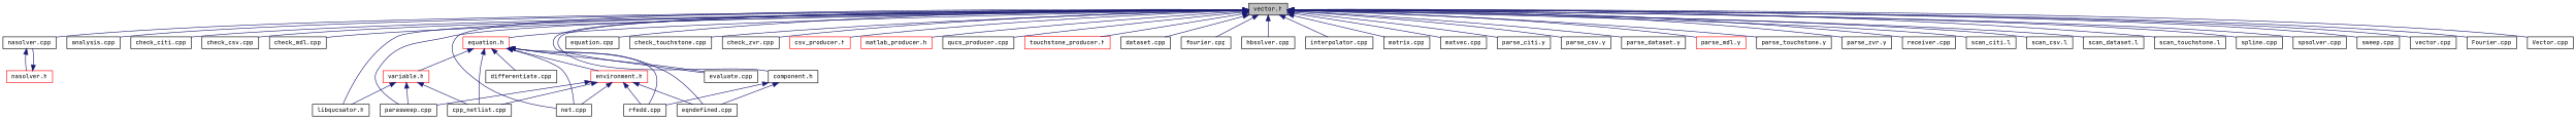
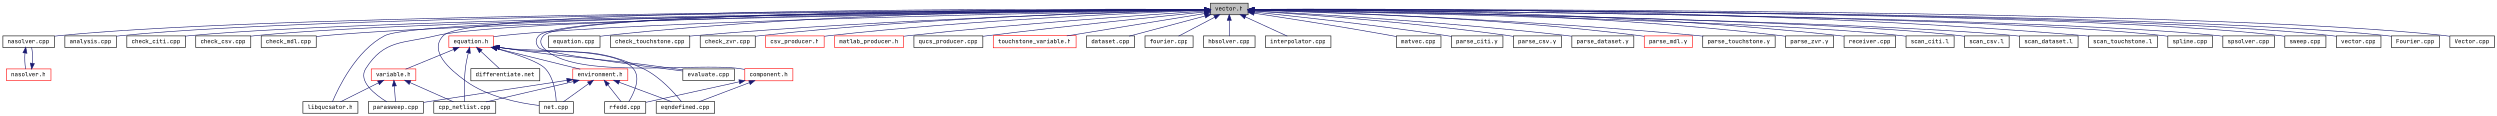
  digraph {
    fontname="JetBrains Mono"
    node [color=black fillcolor=white fontname="JetBrains Mono" fontsize=10 shape=record style=filled]
    edge [color=midnightblue dir=back fontname="JetBrains Mono" fontsize=10 labelfontname=Helvetica labelfontsize=10 style=solid]
    n1 [fillcolor=grey75 fontcolor=black height=0.2 label="vector.h" width=0.4]
    n2 [height=0.2 label="nasolver.cpp" width=0.4]
    n3 [height=0.2 label="analysis.cpp" width=0.4]
    n4 [height=0.2 label="check_citi.cpp" width=0.4]
    n5 [height=0.2 label="check_csv.cpp" width=0.4]
    n6 [height=0.2 label="check_mdl.cpp" width=0.4]
    n7 [color=red height=0.2 label="equation.h" width=0.4]
    n8 [height=0.2 label="net.cpp" width=0.4]
    n9 [height=0.2 label="parasweep.cpp" width=0.4]
    n10 [height=0.2 label="libqucsator.h" width=0.4]
    n11 [height=0.2 label="equation.cpp" width=0.4]
    n12 [height=0.2 label="evaluate.cpp" width=0.4]
    n13 [height=0.2 label="check_touchstone.cpp" width=0.4]
    n14 [height=0.2 label="check_zvr.cpp" width=0.4]
-   n15 [height=0.2 label="component.h" width=0.4]
+   n15 [color=red height=0.2 label="component.h" width=0.4]
    n16 [color=red height=0.2 label="csv_producer.h" width=0.4]
    n17 [color=red height=0.2 label="matlab_producer.h" width=0.4]
    n18 [height=0.2 label="qucs_producer.cpp" width=0.4]
-   n19 [color=red height=0.2 label="touchstone_producer.h" width=0.4]
+   n19 [color=red height=0.2 label="touchstone_variable.h" width=0.4]
    n20 [height=0.2 label="dataset.cpp" width=0.4]
    n21 [height=0.2 label="fourier.cpp" width=0.4]
    n22 [height=0.2 label="hbsolver.cpp" width=0.4]
    n23 [height=0.2 label="interpolator.cpp" width=0.4]
-   n24 [height=0.2 label="matrix.cpp" width=0.4]
    n25 [height=0.2 label="matvec.cpp" width=0.4]
    n26 [height=0.2 label="parse_citi.y" width=0.4]
    n27 [height=0.2 label="parse_csv.y" width=0.4]
    n28 [height=0.2 label="parse_dataset.y" width=0.4]
    n29 [color=red height=0.2 label="parse_mdl.y" width=0.4]
    n30 [height=0.2 label="parse_touchstone.y" width=0.4]
    n31 [height=0.2 label="parse_zvr.y" width=0.4]
    n32 [height=0.2 label="receiver.cpp" width=0.4]
    n33 [height=0.2 label="scan_citi.l" width=0.4]
    n34 [height=0.2 label="scan_csv.l" width=0.4]
    n35 [height=0.2 label="scan_dataset.l" width=0.4]
    n36 [height=0.2 label="scan_touchstone.l" width=0.4]
    n37 [height=0.2 label="spline.cpp" width=0.4]
    n38 [height=0.2 label="spsolver.cpp" width=0.4]
    n39 [height=0.2 label="sweep.cpp" width=0.4]
    n40 [height=0.2 label="vector.cpp" width=0.4]
    n41 [height=0.2 label="Fourier.cpp" width=0.4]
    n42 [height=0.2 label="Vector.cpp" width=0.4]
    n43 [color=red height=0.2 label="nasolver.h" width=0.4]
    n44 [height=0.2 label="cpp_netlist.cpp" width=0.4]
    n45 [color=red height=0.2 label="environment.h" width=0.4]
    n46 [height=0.2 label="eqndefined.cpp" width=0.4]
    n47 [height=0.2 label="rfedd.cpp" width=0.4]
    n48 [color=red height=0.2 label="variable.h" width=0.4]
-   n49 [height=0.2 label="differentiate.cpp" width=0.4]
+   n49 [height=0.2 label="differentiate.net" width=0.4]
    n1 -> n2
    n1 -> n3
    n1 -> n4
    n1 -> n5
    n1 -> n6
    n1 -> n7
    n1 -> n8
    n1 -> n9
    n1 -> n10
    n1 -> n11
    n1 -> n12
    n1 -> n13
    n1 -> n14
    n1 -> n15
    n1 -> n16
    n1 -> n17
    n1 -> n18
    n1 -> n19
    n1 -> n20
    n1 -> n21
    n1 -> n22
    n1 -> n23
-   n1 -> n24
    n1 -> n25
    n1 -> n26
    n1 -> n27
    n1 -> n28
    n1 -> n29
    n1 -> n30
    n1 -> n31
    n1 -> n32
    n1 -> n33
    n1 -> n34
    n1 -> n35
    n1 -> n36
    n1 -> n37
    n1 -> n38
    n1 -> n39
    n1 -> n40
    n1 -> n41
    n1 -> n42
    n2 -> n43
    n7 -> n8
    n7 -> n12
    n7 -> n44
    n7 -> n45
    n7 -> n46
    n7 -> n47
    n7 -> n48
    n7 -> n49
    n15 -> n46
    n15 -> n47
    n43 -> n2
    n45 -> n8
    n45 -> n9
    n45 -> n44
    n45 -> n46
    n45 -> n47
    n48 -> n9
    n48 -> n10
    n48 -> n44
  }
